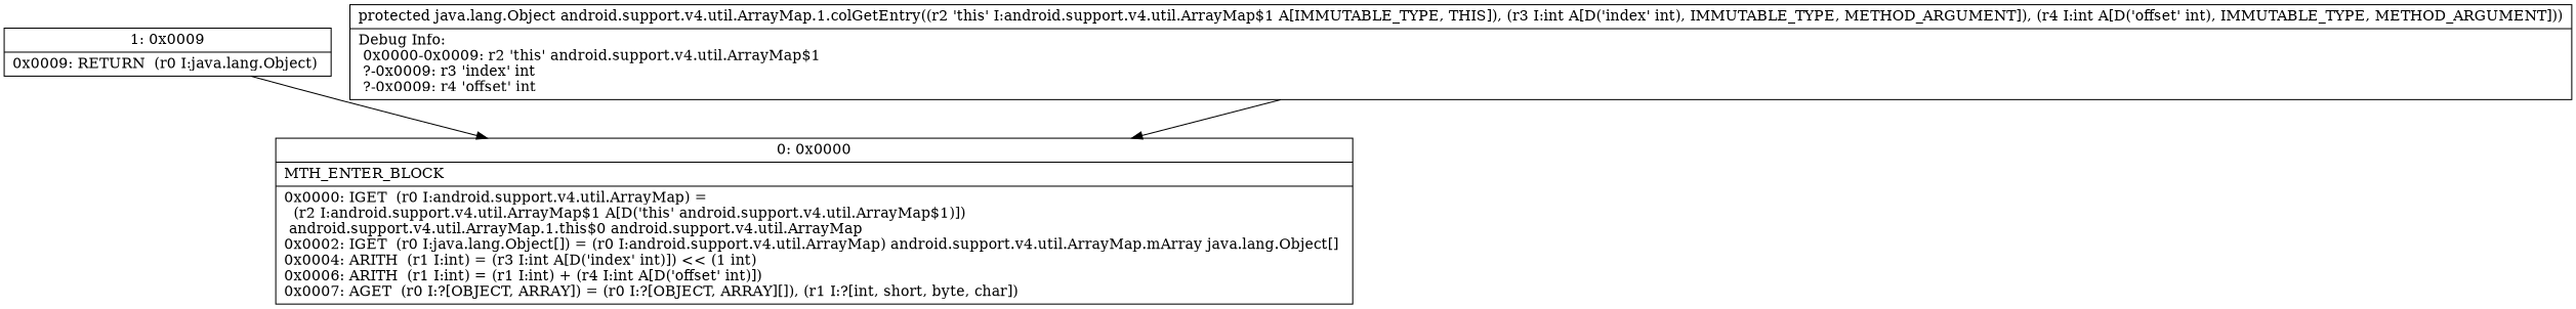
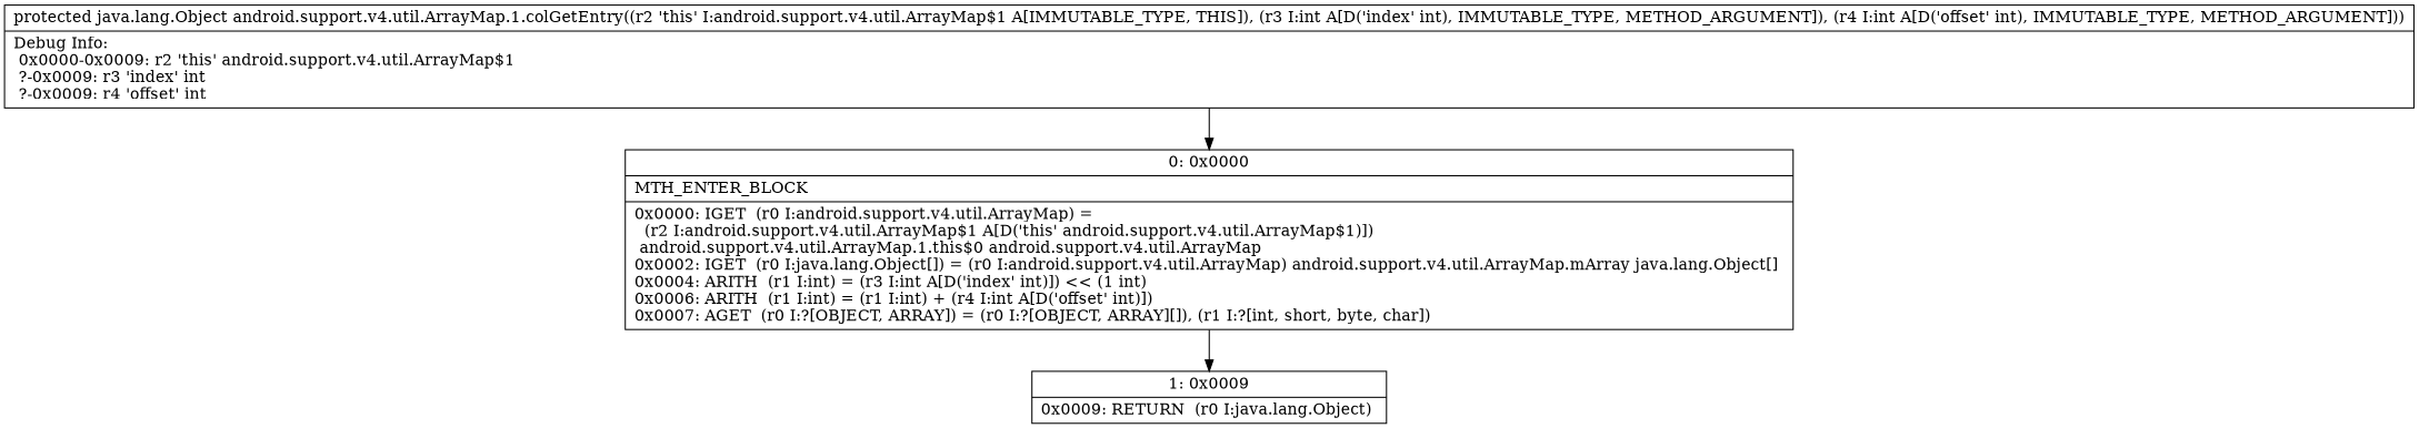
  digraph {
    node [shape=record]
    n1 [label="{0\:\ 0x0000|MTH_ENTER_BLOCK\l|0x0000: IGET  (r0 I:android.support.v4.util.ArrayMap) = \l  (r2 I:android.support.v4.util.ArrayMap$1 A[D('this' android.support.v4.util.ArrayMap$1)])\l android.support.v4.util.ArrayMap.1.this$0 android.support.v4.util.ArrayMap \l0x0002: IGET  (r0 I:java.lang.Object[]) = (r0 I:android.support.v4.util.ArrayMap) android.support.v4.util.ArrayMap.mArray java.lang.Object[] \l0x0004: ARITH  (r1 I:int) = (r3 I:int A[D('index' int)]) \<\< (1 int) \l0x0006: ARITH  (r1 I:int) = (r1 I:int) + (r4 I:int A[D('offset' int)]) \l0x0007: AGET  (r0 I:?[OBJECT, ARRAY]) = (r0 I:?[OBJECT, ARRAY][]), (r1 I:?[int, short, byte, char]) \l}"]
    n2 [label="{1\:\ 0x0009|0x0009: RETURN  (r0 I:java.lang.Object) \l}"]
    n3 [label="{protected java.lang.Object android.support.v4.util.ArrayMap.1.colGetEntry((r2 'this' I:android.support.v4.util.ArrayMap$1 A[IMMUTABLE_TYPE, THIS]), (r3 I:int A[D('index' int), IMMUTABLE_TYPE, METHOD_ARGUMENT]), (r4 I:int A[D('offset' int), IMMUTABLE_TYPE, METHOD_ARGUMENT]))  | Debug Info:\l  0x0000\-0x0009: r2 'this' android.support.v4.util.ArrayMap$1\l  ?\-0x0009: r3 'index' int\l  ?\-0x0009: r4 'offset' int\l}"]
-   n2 -> n1
+   n1 -> n2
    n3 -> n1
  }
